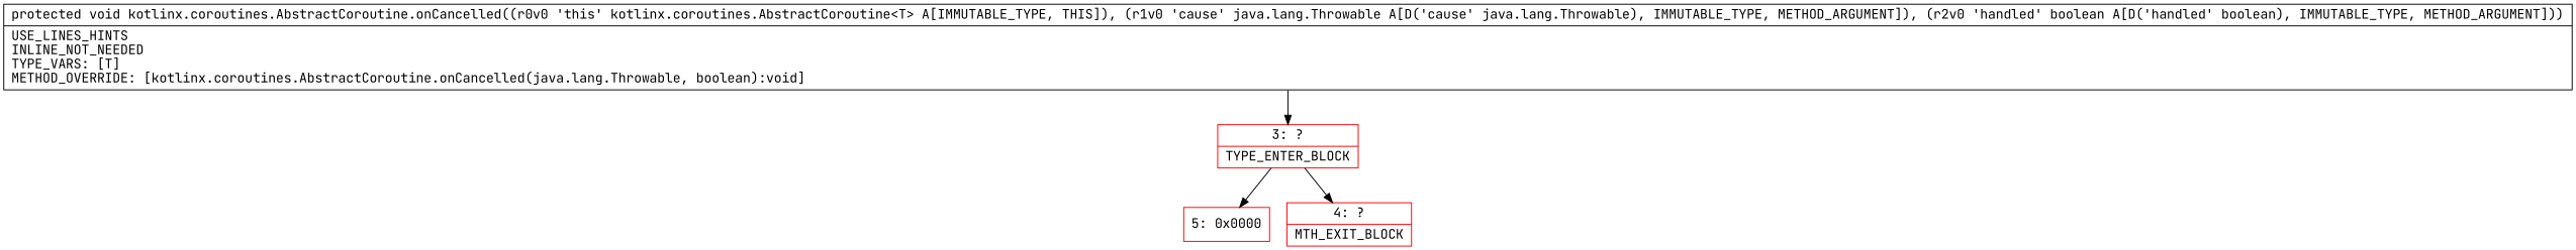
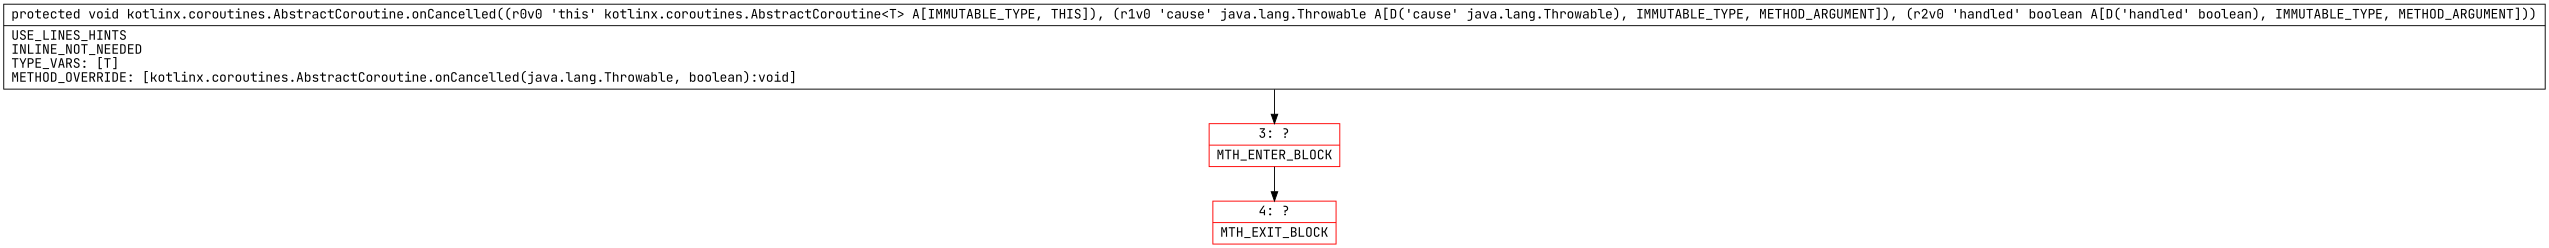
  digraph {
    fontname="JetBrains Mono"
    node [color=red fontname="JetBrains Mono" shape=record]
    edge [fontname="JetBrains Mono"]
-   n1 [label="{3\:\ ?|TYPE_ENTER_BLOCK\l}"]
-   n2 [label="{5\:\ 0x0000}"]
+   n1 [label="{3\:\ ?|MTH_ENTER_BLOCK\l}"]
    n3 [label="{4\:\ ?|MTH_EXIT_BLOCK\l}"]
    n4 [label="{protected void kotlinx.coroutines.AbstractCoroutine.onCancelled((r0v0 'this' kotlinx.coroutines.AbstractCoroutine\<T\> A[IMMUTABLE_TYPE, THIS]), (r1v0 'cause' java.lang.Throwable A[D('cause' java.lang.Throwable), IMMUTABLE_TYPE, METHOD_ARGUMENT]), (r2v0 'handled' boolean A[D('handled' boolean), IMMUTABLE_TYPE, METHOD_ARGUMENT]))  | USE_LINES_HINTS\lINLINE_NOT_NEEDED\lTYPE_VARS: [T]\lMETHOD_OVERRIDE: [kotlinx.coroutines.AbstractCoroutine.onCancelled(java.lang.Throwable, boolean):void]\l}" color=""]
    subgraph cluster_1 {
      label="R(0)"
    }
-   n1 -> n2
    n1 -> n3
    n4 -> n1
  }
